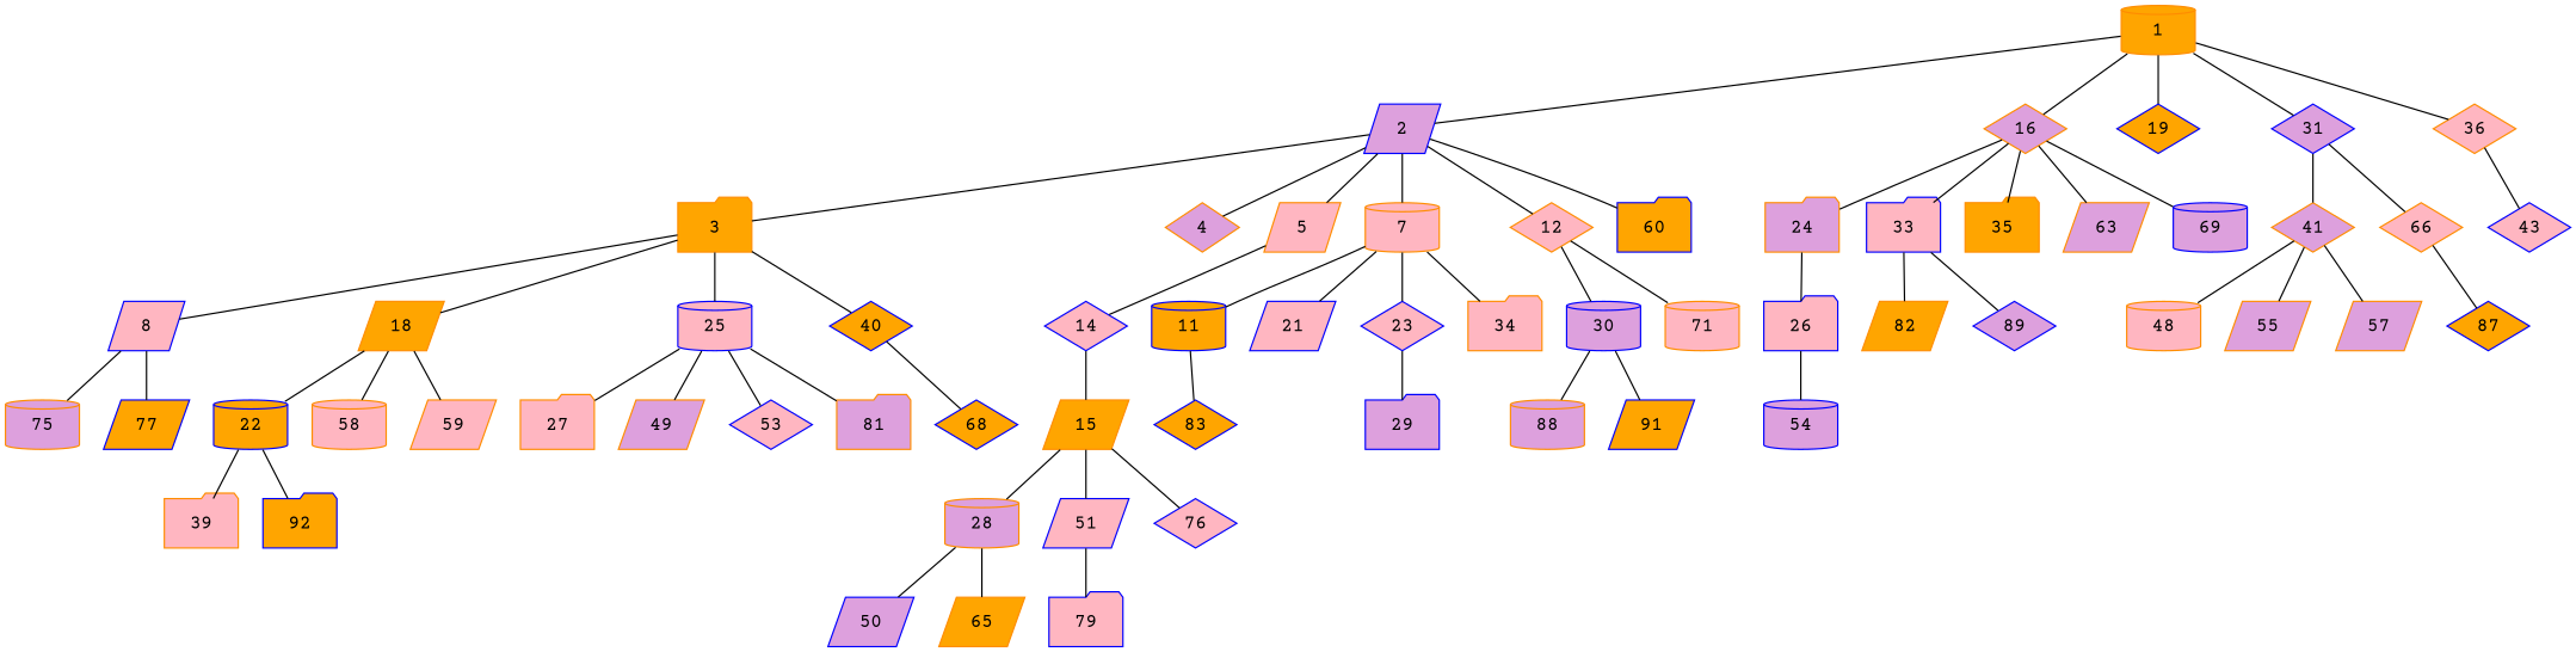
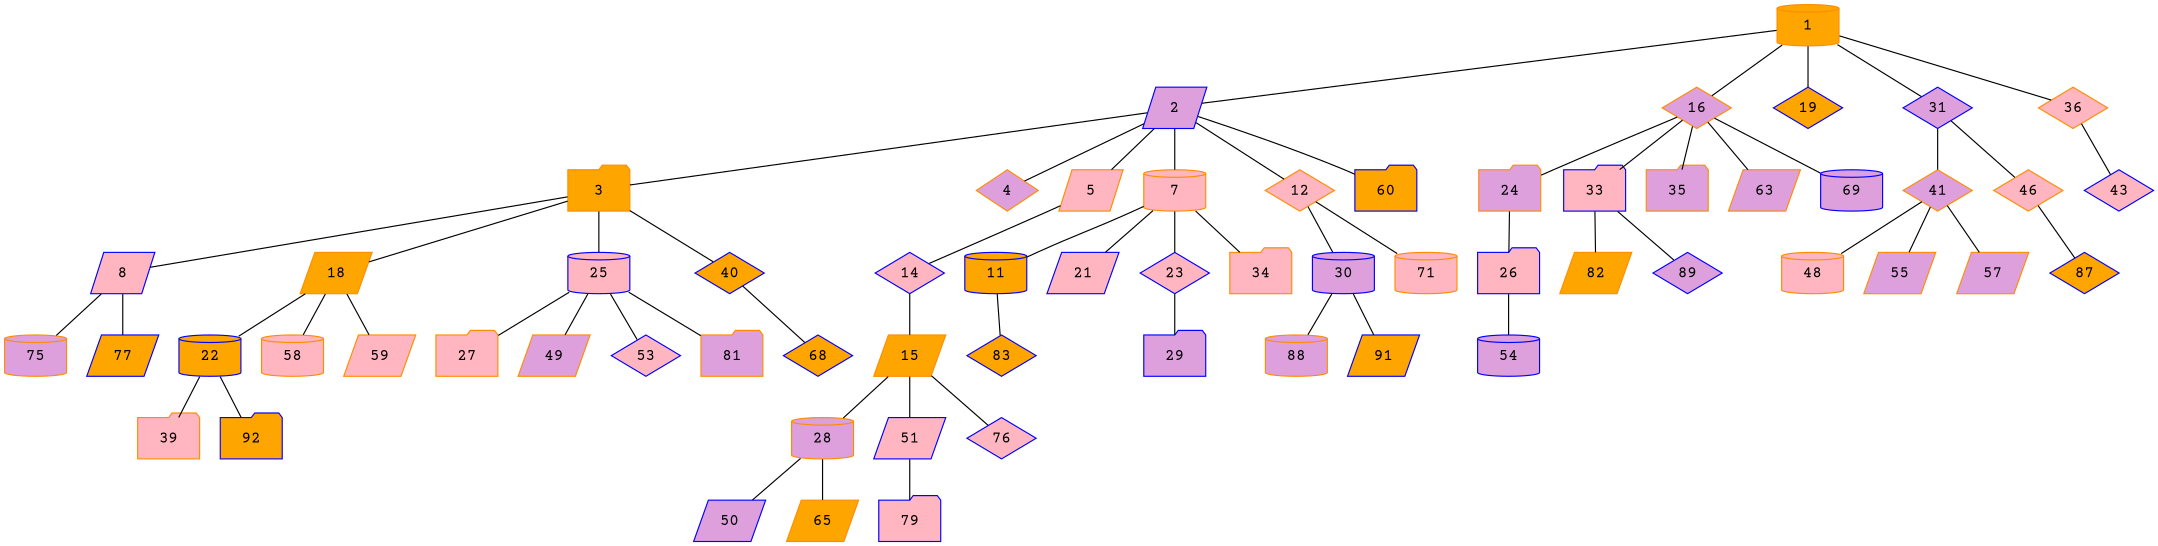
  graph {
    fontname="Courier Prime"
    node [color=darkorange fillcolor=lightpink fontname="Courier Prime" shape=diamond style=filled]
    edge [fontname="Courier Prime"]
    1 [fillcolor=orange shape=cylinder super="+13"]
    2 [color=blue fillcolor=plum shape=parallelogram super="+10"]
    16 [fillcolor=plum super="+17"]
    19 [color=blue fillcolor=orange]
    31 [color=blue fillcolor=plum super="+52"]
    36 [super="+86"]
    3 [fillcolor=orange shape=folder super="+6"]
    4 [fillcolor=plum]
    5 [shape=parallelogram]
    7 [shape=cylinder super="+9"]
    12 [super="+20"]
    60 [color=blue fillcolor=orange shape=folder super="+90"]
    24 [fillcolor=plum shape=folder super="+70"]
    33 [color=blue shape=folder super="+84"]
-   35 [fillcolor=orange shape=folder super="+45"]
+   35 [fillcolor=plum shape=folder super="+45"]
    63 [fillcolor=plum shape=parallelogram]
    69 [color=blue fillcolor=plum shape=cylinder]
    41 [fillcolor=plum super="+46"]
-   66 [super="+67"]
+   66 [super="+67" label=46]
    43 [color=blue]
    8 [color=blue shape=parallelogram super="+42"]
    18 [fillcolor=orange shape=parallelogram super="+32"]
    25 [color=blue shape=cylinder super="+62"]
    40 [color=blue fillcolor=orange]
    14 [color=blue]
    11 [color=blue fillcolor=orange shape=cylinder super="+72"]
    21 [color=blue shape=parallelogram super="+56"]
    23 [color=blue]
    34 [shape=folder]
    30 [color=blue fillcolor=plum shape=cylinder super="+47"]
    71 [shape=cylinder]
    75 [fillcolor=plum shape=cylinder]
    77 [color=blue fillcolor=orange shape=parallelogram]
    22 [color=blue fillcolor=orange shape=cylinder super="+38"]
    58 [shape=cylinder]
    59 [shape=parallelogram]
    27 [shape=folder super="+44"]
    49 [fillcolor=plum shape=parallelogram]
    53 [color=blue]
    81 [fillcolor=plum shape=folder]
    68 [color=blue fillcolor=orange]
    15 [fillcolor=orange shape=parallelogram super="+61"]
    83 [color=blue fillcolor=orange super="+94"]
    29 [color=blue fillcolor=plum shape=folder super="+80"]
    88 [fillcolor=plum shape=cylinder]
    91 [color=blue fillcolor=orange shape=parallelogram]
    28 [fillcolor=plum shape=cylinder super="+37"]
    51 [color=blue shape=parallelogram super="+74"]
    76 [color=blue super="+93"]
    50 [color=blue fillcolor=plum shape=parallelogram]
    65 [fillcolor=orange shape=parallelogram]
    79 [color=blue shape=folder]
    26 [color=blue shape=folder super="+78"]
    82 [fillcolor=orange shape=parallelogram super="+85"]
    89 [color=blue fillcolor=plum]
    39 [shape=folder]
    92 [color=blue fillcolor=orange shape=folder]
    54 [color=blue fillcolor=plum shape=cylinder]
    48 [shape=cylinder]
    55 [fillcolor=plum shape=parallelogram super="+73"]
    57 [fillcolor=plum shape=parallelogram super="+64"]
    87 [color=blue fillcolor=orange]
    1 -- 2
    1 -- 16
    1 -- 19
    1 -- 31
    1 -- 36
    2 -- 3
    2 -- 4
    2 -- 5
    2 -- 7
    2 -- 12
    2 -- 60
    16 -- 24
    16 -- 33
    16 -- 35
    16 -- 63
    16 -- 69
    31 -- 41
    31 -- 66
    36 -- 43
    3 -- 8
    3 -- 18
    3 -- 25
    3 -- 40
    5 -- 14
    7 -- 11
    7 -- 21
    7 -- 23
    7 -- 34
    12 -- 30
    12 -- 71
    24 -- 26
    33 -- 82
    33 -- 89
    41 -- 48
    41 -- 55
    41 -- 57
    66 -- 87
    8 -- 75
    8 -- 77
    18 -- 22
    18 -- 58
    18 -- 59
    25 -- 27
    25 -- 49
    25 -- 53
    25 -- 81
    40 -- 68
    14 -- 15
    11 -- 83
    23 -- 29
    30 -- 88
    30 -- 91
    22 -- 39
    22 -- 92
    15 -- 28
    15 -- 51
    15 -- 76
    28 -- 50
    28 -- 65
    51 -- 79
    26 -- 54
  }
